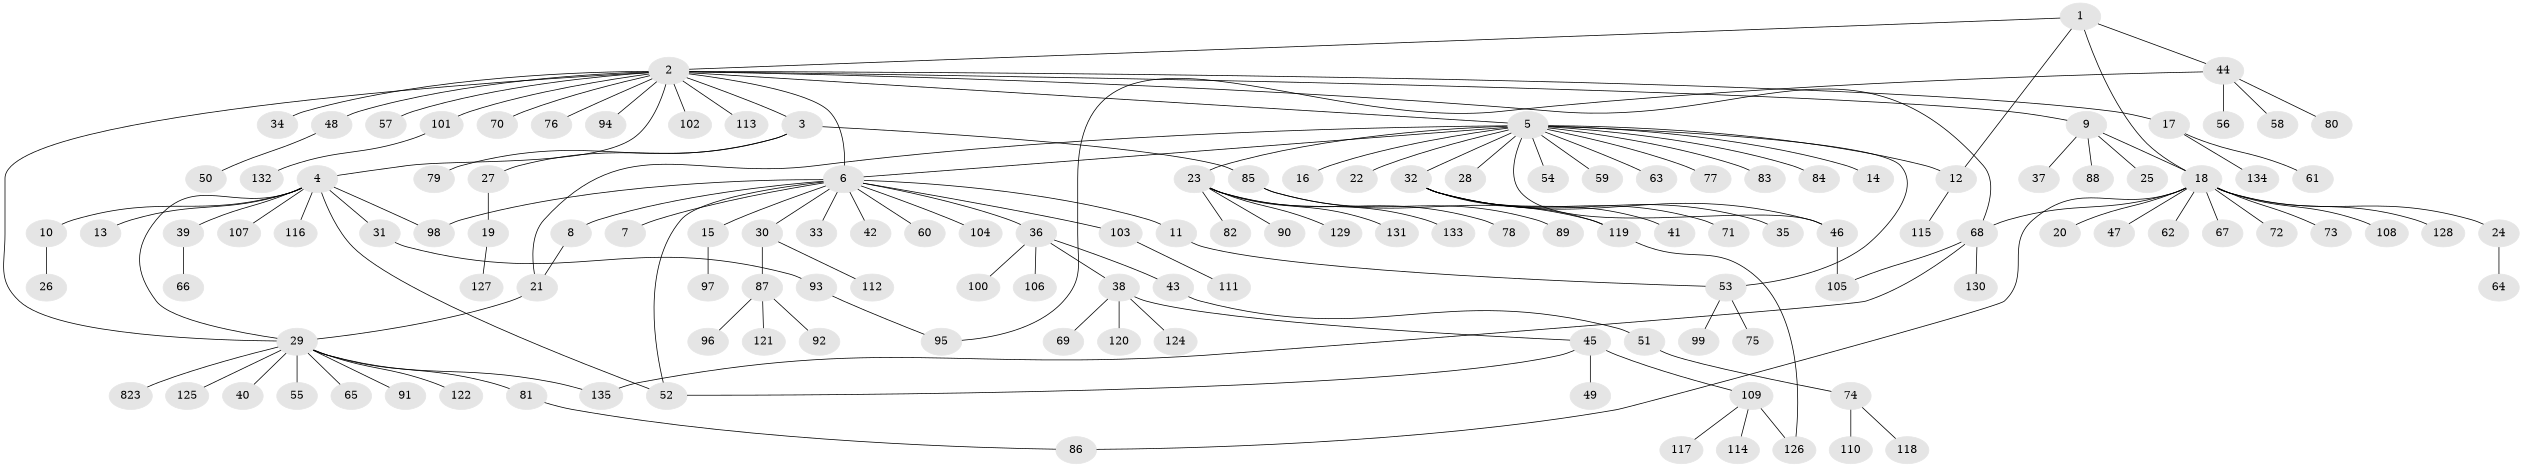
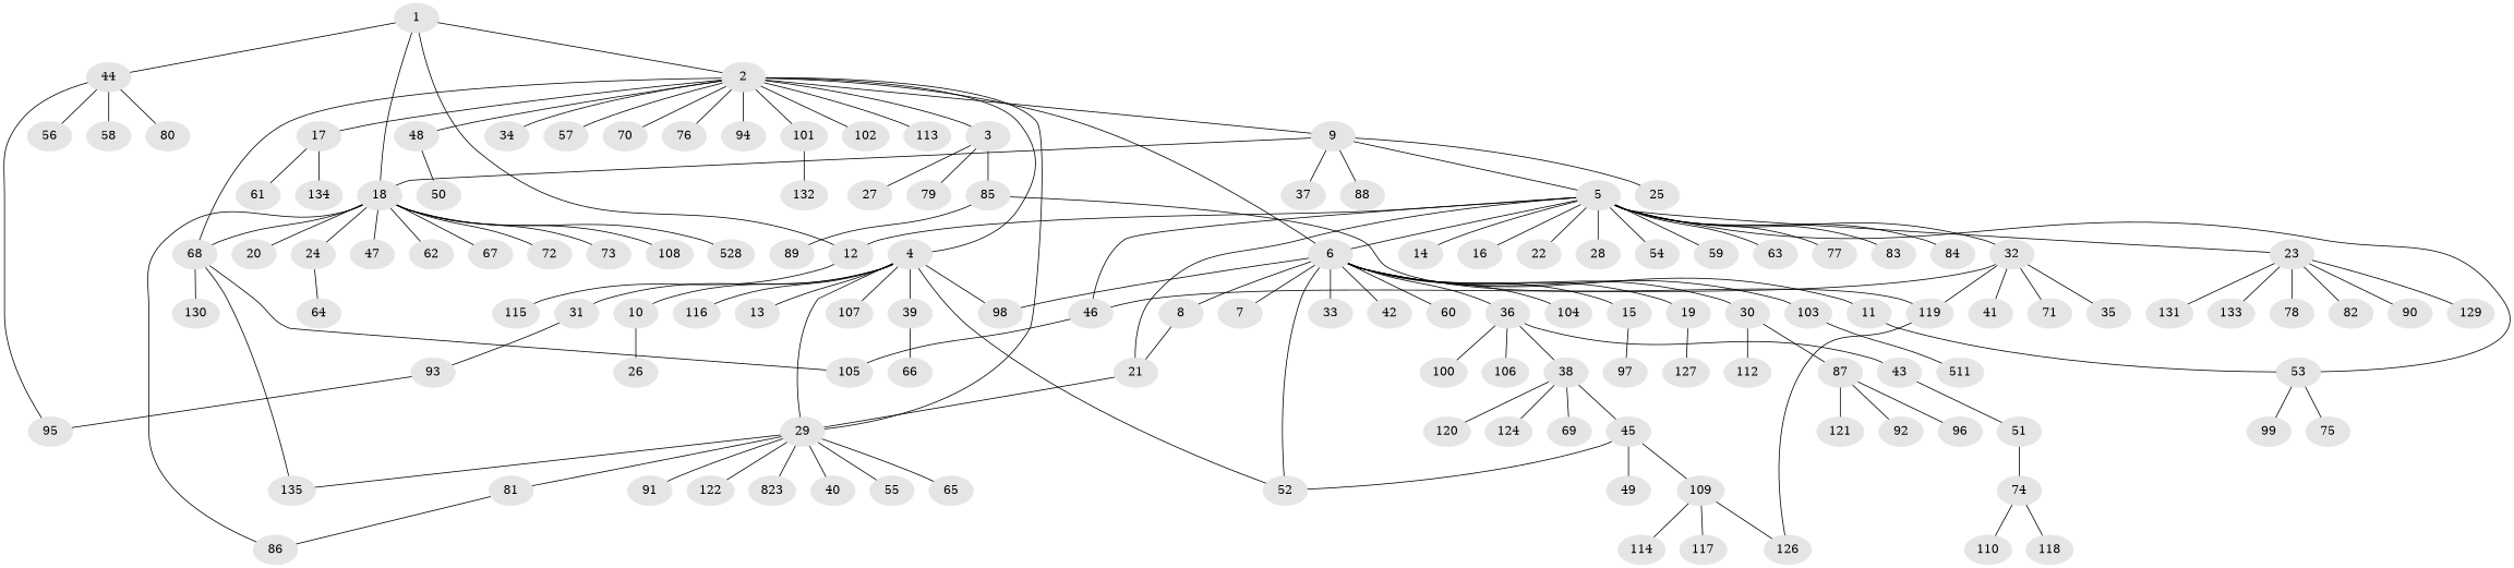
  graph {
    node [color=gray90 style=filled]
    1
    2
    12
    18
    44
    3
    4
    5
    6
    9
    17
    29
    34
    48
    57
    68
    70
    76
    94
    101
    102
    113
    115
    20
    24
    47
    62
    67
    72
    73
    86
    108
-   128
+   128 [label=528]
    56
    58
    80
    95
    27
    79
    85
    10
    13
    31
    39
    52
    98
    107
    116
    14
    16
    21
    22
    23
    28
    32
    46
    53
    54
    59
    63
    77
    83
    84
    7
    8
    11
    15
    19
    30
    33
    36
    42
    60
    103
    104
    25
    37
    88
    61
    134
    40
    55
    65
    81
    91
    122
    n87 [label=823]
-   125
    135
    50
    105
    130
    132
    119
    89
    26
    93
    66
    78
    82
    90
    129
    131
    133
    35
    41
    71
    75
    99
    97
    127
    87
    112
    38
    43
    100
    106
-   111
+   111 [label=511]
    64
    92
    96
    121
    126
    45
    69
    120
    124
    51
    49
    109
    74
    114
    117
    110
    118
    1 -- 2
    1 -- 12
    1 -- 18
    1 -- 44
    2 -- 3
    2 -- 4
-   2 -- 5
+   9 -- 5
    2 -- 6
    2 -- 9
    2 -- 17
    2 -- 29
    2 -- 34
    2 -- 48
    2 -- 57
    2 -- 68
    2 -- 70
    2 -- 76
    2 -- 94
    2 -- 101
    2 -- 102
    2 -- 113
    12 -- 115
    18 -- 68
    18 -- 20
    18 -- 24
    18 -- 47
    18 -- 62
    18 -- 67
    18 -- 72
    18 -- 73
    18 -- 86
    18 -- 108
    18 -- 128
    44 -- 56
    44 -- 58
    44 -- 80
    44 -- 95
    3 -- 27
    3 -- 79
    3 -- 85
    4 -- 29
    4 -- 10
    4 -- 13
    4 -- 31
    4 -- 39
    4 -- 52
    4 -- 98
    4 -- 107
    4 -- 116
    5 -- 12
    5 -- 6
    5 -- 14
    5 -- 16
    5 -- 21
    5 -- 22
    5 -- 23
    5 -- 28
    5 -- 32
    5 -- 46
    5 -- 53
    5 -- 54
    5 -- 59
    5 -- 63
    5 -- 77
    5 -- 83
    5 -- 84
    6 -- 52
    6 -- 98
    6 -- 7
    6 -- 8
    6 -- 11
    6 -- 15
-   27 -- 19
+   6 -- 19
    6 -- 30
    6 -- 33
    6 -- 36
    6 -- 42
    6 -- 60
    6 -- 103
    6 -- 104
    9 -- 18
    9 -- 25
    9 -- 37
    9 -- 88
    17 -- 61
    17 -- 134
    29 -- 40
    29 -- 55
    29 -- 65
    29 -- 81
    29 -- 91
    29 -- 122
    29 -- n87
-   29 -- 125
    29 -- 135
    48 -- 50
    68 -- 135
    68 -- 105
    68 -- 130
    101 -- 132
    24 -- 64
    85 -- 119
    85 -- 89
    10 -- 26
    31 -- 93
    39 -- 66
    21 -- 29
    23 -- 78
    23 -- 82
    23 -- 90
    23 -- 129
    23 -- 131
    23 -- 133
    32 -- 46
    32 -- 119
    32 -- 35
    32 -- 41
    32 -- 71
    46 -- 105
    53 -- 75
    53 -- 99
    8 -- 21
    11 -- 53
    15 -- 97
    19 -- 127
    30 -- 87
    30 -- 112
    36 -- 38
    36 -- 43
    36 -- 100
    36 -- 106
    103 -- 111
    81 -- 86
    119 -- 126
    93 -- 95
    87 -- 92
    87 -- 96
    87 -- 121
    38 -- 45
    38 -- 69
    38 -- 120
    38 -- 124
    43 -- 51
    45 -- 52
    45 -- 49
    45 -- 109
    51 -- 74
    109 -- 126
    109 -- 114
    109 -- 117
    74 -- 110
    74 -- 118
  }
